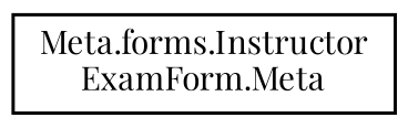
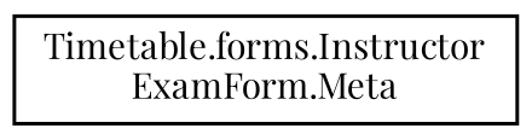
  digraph {
    rankdir=LR
    fontname="Playfair Display"
-   n1 [color=black fillcolor=white fontname="Playfair Display" fontsize=10 height=0.2 label="Meta.forms.Instructor\lExamForm.Meta" shape=record style=filled width=0.4]
+   n1 [color=black fillcolor=white fontname="Playfair Display" fontsize=10 height=0.2 label="Timetable.forms.Instructor\lExamForm.Meta" shape=record style=filled width=0.4]
  }
